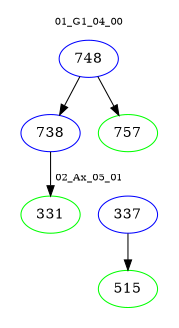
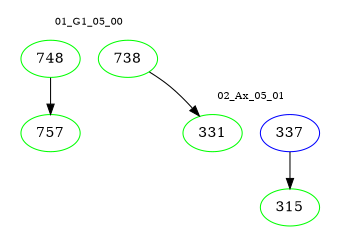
  digraph {
    node [color=green]
    edge [color=black]
    n1 [color=blue label=337]
-   n2 [label=515]
+   n2 [label=315]
    n3 [label=331]
-   n4 [color=blue label=748]
-   n5 [color=blue label=738]
+   n4 [label=748]
+   n5 [label=738]
    n6 [label=757]
    subgraph cluster_1 {
      color=white
      fontsize=10
      label="02_Ax_05_01"
      n1
      n2
      n3
    }
    subgraph cluster_2 {
      color=white
      fontsize=10
-     label="01_G1_04_00"
+     label="01_G1_05_00"
      n4
      n5
      n6
    }
    n1 -> n2
-   n4 -> n5
    n4 -> n6
    n5 -> n3
  }
